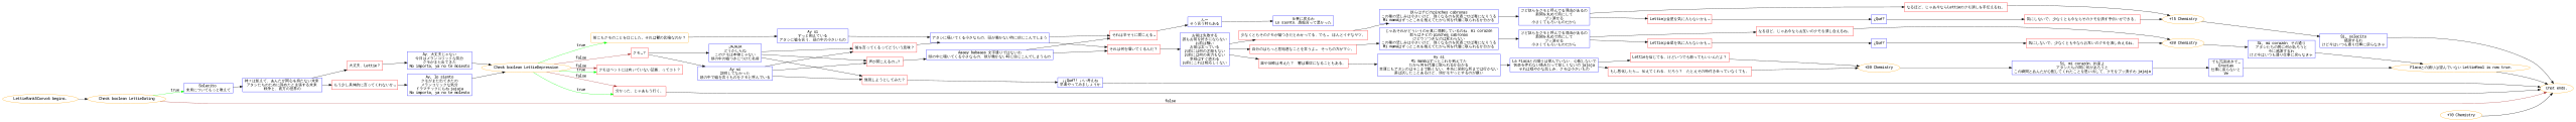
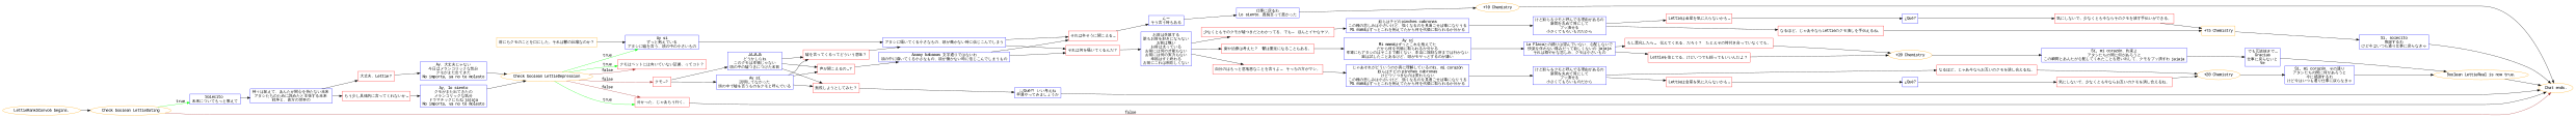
  digraph {
    fontname="Roboto Mono"
    rankdir=LR
    node [color=blue fontname="Roboto Mono" shape=box]
    edge [fontname="Roboto Mono"]
    "LettieRank5Convo6 begins." [color=orange shape=""]
    n2 [color=orange label="Check boolean LettieDating" shape=""]
    n3 [label="Solecito \n未来についてもっと教えて"]
    "Chat ends." [color=orange shape=""]
    n5 [label="神々は飢えて、あんたが関心を持たない未来 \nアタシたちのために諦めたと主張する未来 \n戦争と、彼方の世界の"]
    n6 [color=red label="大丈夫、Lettie？"]
    n7 [color=red label="もう少し具体的に言ってくれないか…"]
    n8 [label="Ay、大丈夫じゃない\n今日はメランコリックな気分\nクモがまた出てきた\nNo importa, ya no te molesto"]
    n9 [label="Ay, lo siento\nクモがまた出てきたの\nメランコリックな気分\nドラマチックにもね jajaja\nNo importa, ya no te molesto"]
    n10 [color=orange label="Check boolean LettieDepression" shape=""]
    n11 [color=orange label="前にもクモのことを口にした。それは鬱の比喩なのか？"]
    n12 [color=red label="クモはペットには向いていない証拠、ってコト？"]
    n13 [color=red label="分かった、じゃあもう行く。"]
    n14 [color=red label="クモ…？"]
    n15 [label="Ay sí\nずっと抱えている\nアタシに嘘を言う、頭の中の小さいもの"]
    n16 [label="JAJAJA\nどうかしらね\nこのクモは本物じゃない\n頭の中の嘘つきにつけた名前"]
    n17 [label="Ay sí\n説明してなかった\n頭の中で嘘を言うものをクモと呼んでいる"]
    n18 [label="アタシに囁いてくる小さなもの、頭が働かない時に信じこんでしまう"]
    n19 [color=red label="嘘を言ってくるってどういう意味？"]
    n20 [color=red label="声が聞こえるの…？"]
    n21 [color=red label="無視しようとしてみた？"]
    n22 [color=red label="それは何を囁いてくるんだ？"]
    n23 [color=red label="それは辛そうに聞こえる…"]
    n24 [label="Aaaay babaaas 文字通りではないわ\n頭の中に囁いてくる小さなもの、頭が働かない時に信じこんでしまうもの"]
    n25 [label="¡¿Qué?! いい考えね\n早速やってみましょうか"]
    n26 [label="お前は失敗する\n誰もお前を好きにならない\nお前は醜い\nお前は太っている\nお前には何の才能もない\nお前には何の実力もない\n幸福はすぐ終わる\nお前にこれは相応しくない"]
    n27 [label="んー\nそう言う時もある"]
    n28 [color=red label="少なくともそのクモが嘘つきだとわかってる、でも…　ほんとイヤなヤツ。"]
    n29 [color=red label="自分のはもっと意地悪なことを言うよ…　そっちの方がマシ。"]
    n30 [color=red label="薬や治療は考えた？　鬱は重症になることもある。"]
    n31 [label="仕事に戻るわ\nLo siento、愚痴言って悪かった"]
    n32 [label="奴らはチビのpinches cabronas\nこの種の悲しみは小さいけど、強くなるのを見過ごせば毒になりうる\nMi mamáはずっとこれを抱えてたから何を代価に取られるか分かる"]
    n33 [label="じゃあそれがどういうのか真に理解しているのね、mi corazón\n奴らはチビの pinches cabronas\nけどウソつきなのは変わらない\nこの種の悲しみは小さいけど、強くなるのを見過ごせば毒になりうる\nMi mamáはずっとこれを抱えてたから何を代価に取られるか分かる"]
    n34 [label="Ay sí\nMi mamáはずっとこれを抱えてた\nだから何を代価に取られるか分かる\n幸運にもアタシのはそこまで酷くない、本当に深刻な所までは行かない\n薬は試したことあるけど、頭がモヤっとするのが嫌い"]
    n35 [color=orange label="+10 Chemistry" shape=""]
    n36 [label="けど奴らをクモと呼んでる理由があるの\n新聞を丸めて筒にして\nブッ潰せる\n小さくてもろいものだから"]
    n37 [label="けど奴らをクモと呼んでる理由があるの\n新聞を丸めて筒にして\nブッ潰せる\n小さくてもろいものだから"]
    n38 [label="La Flacaとの踊りは望んでいない、心配しないで\n快楽を伴わない痛みだって欲しくないの jajaja\nそれは穏やかな悲しみ、クモは小さいもの"]
    n39 [color=red label="Lettieは金星を気に入らないかも…"]
    n40 [color=red label="なるほど。じゃあ今ならLettieのクモ潰しを手伝えるね。"]
    n41 [color=red label="Lettieは金星を気に入らないかも…"]
    n42 [color=red label="なるほど。じゃあ今ならお互いのクモを潰し合えるね。"]
    n43 [color=red label="Lettieを信じてる。けどいつでも頼ってもいいんだよ？"]
    n44 [color=red label="もし悪化したら…　伝えてくれる、だろう？　たとえその時付き合っていなくても。"]
    n45 [label="¿Qué?"]
-   n46 [color=orange label="+15 Chemistry" shape=""]
+   n46 [color=orange label="+15 Chemistry"]
    n47 [label="¿Qué?"]
    n48 [color=orange label="+20 Chemistry" shape=""]
    n49 [color=orange label="+20 Chemistry" shape=""]
    n50 [color=red label="気にしないで。少なくとも今ならそのクモを潰す手伝いができる。"]
    n51 [label="Sí, solecito\n感謝するわ\nけど今はいつも通り仕事に戻らなきゃ"]
    n52 [color=red label="気にしないで。少なくとも今ならお互いのクモを潰し合えるね。"]
    n53 [label="Sí, mi corazón、その通り\nアタシたちの間に何があろうと\n今に感謝するわ\nけど今はいつも通り仕事に戻らなきゃ"]
    n54 [label="Sí, mi corazón、約束よ\nアタシたちの間に何があろうと\nこの瞬間とあんたが心配してくれたことを思い出して、クモをブッ潰すわ jajaja"]
-   n55 [color=orange label="Flacaとの踊りは望んでいない LettieReal is now true." shape=""]
+   n55 [color=orange label="Boolean LettieReal is now true." shape=""]
    n56 [label="でも冗談抜きで…\nGracias\n仕事に戻らないと\nVe"]
    "LettieRank5Convo6 begins." -> n2
    n2 -> n3 [color=green label=true]
    n2 -> "Chat ends." [color=brown label=false]
    n3 -> n5
    n5 -> n6
    n5 -> n7
    n6 -> n8
    n7 -> n9
    n8 -> n10
    n9 -> n10
-   n10 -> n11 [color=green label=true]
+   n10 -> n15 [color=green label=true]
    n10 -> n12 [color=green label=true]
    n10 -> n12 [color=brown label=false]
    n10 -> n13 [color=green label=true]
    n10 -> n13 [color=brown label=false]
    n10 -> n14 [color=brown label=false]
    n11 -> n15
    n13 -> "Chat ends."
    n14 -> n16
    n14 -> n17
    n15 -> n18
    n16 -> n19
    n16 -> n20
    n16 -> n21
    n17 -> n19
    n17 -> n20
    n17 -> n21
    n18 -> n22
    n18 -> n23
    n19 -> n18
    n20 -> n24
    n21 -> n25
    n22 -> n26
    n23 -> n27
    n24 -> n22
    n24 -> n23
    n25 -> "Chat ends."
    n26 -> n28
    n26 -> n29
    n26 -> n30
    n27 -> n31
    n28 -> n32
    n29 -> n33
    n30 -> n34
+   n31 -> n35
    n32 -> n36
    n33 -> n37
    n34 -> n38
    n35 -> "Chat ends."
    n36 -> n39
    n36 -> n40
    n37 -> n41
    n37 -> n42
    n38 -> n43
    n38 -> n44
    n39 -> n45
    n40 -> n46
    n41 -> n47
    n42 -> n48
    n43 -> n49
    n44 -> n49
    n45 -> n50
    n46 -> n51
    n47 -> n52
    n48 -> n53
    n49 -> n54
    n50 -> n46
    n51 -> "Chat ends."
    n52 -> n48
    n53 -> n55
    n54 -> n56
    n55 -> "Chat ends."
    n56 -> n55
  }
